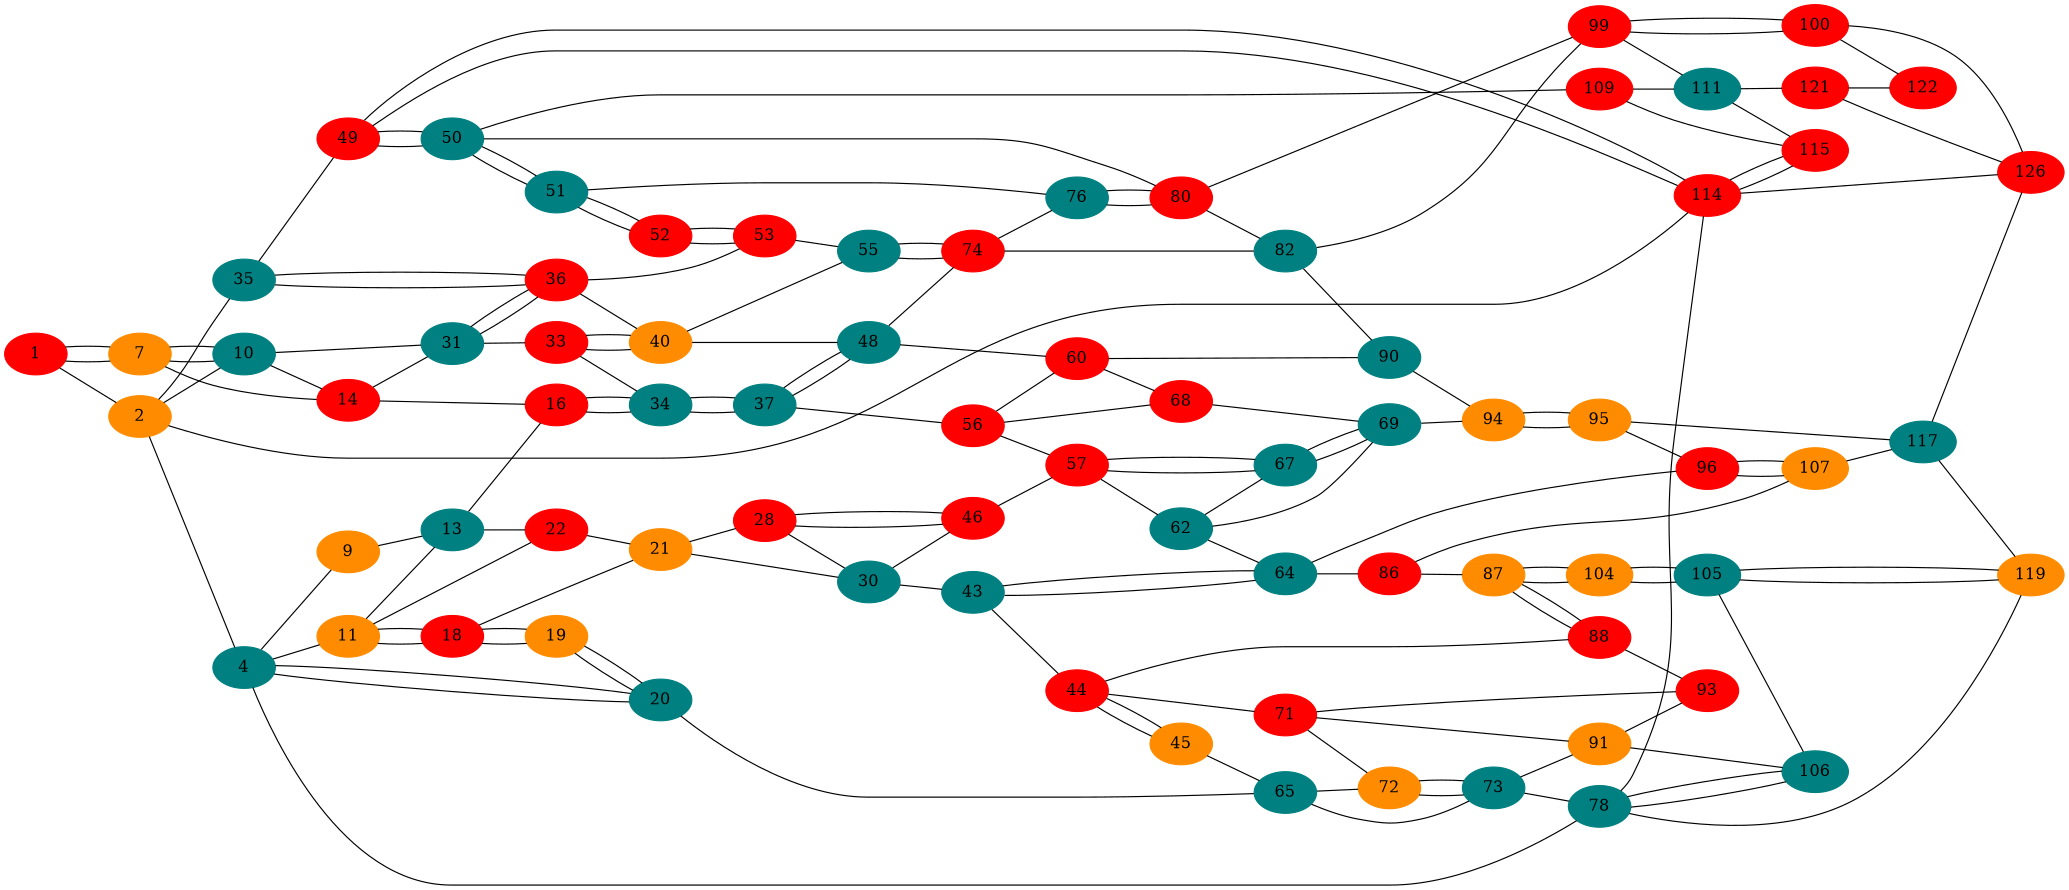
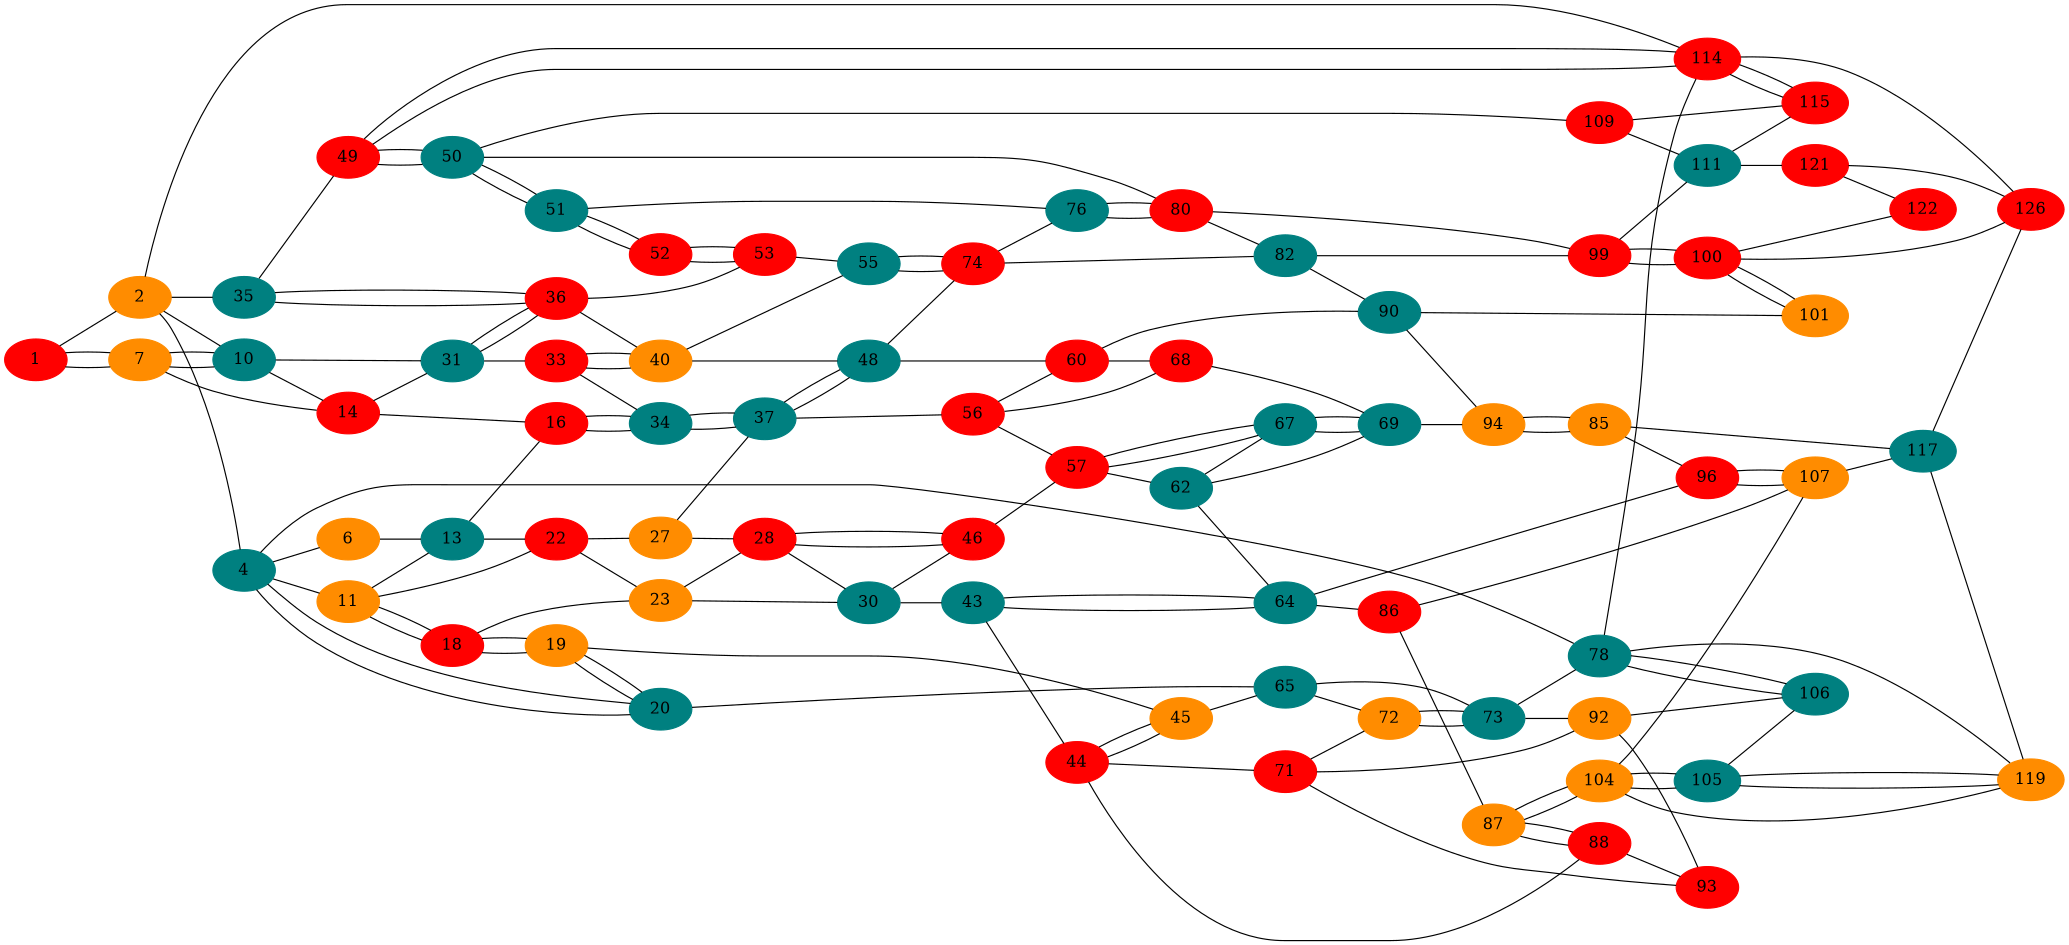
  graph {
    rankdir=LR
    node [color=red style=filled]
    2 [color=darkorange super="+3"]
    1
    7 [color=darkorange super="+8"]
    4 [color=teal super="+5"]
    10 [color=teal super="+21"]
    35 [color=teal]
    114 [super="+125"]
    14 [super="+15"]
-   6 [color=darkorange super="+9" label=9]
+   6 [color=darkorange super="+9"]
    11 [color=darkorange super="+12"]
    20 [color=teal]
    78 [color=teal super="+79"]
    31 [color=teal super="+32"]
    36 [super="+39"]
    49
    126 [super="+128"]
    115 [super="+116"]
    13 [color=teal super="+17"]
    18 [super="+25"]
    22 [super="+26"]
    65 [color=teal super="+66"]
    106 [color=teal]
    119 [color=darkorange super="+124"]
    16
    33
    19 [color=darkorange super="+41"]
-   23 [color=darkorange super="+24" label=21]
+   23 [color=darkorange super="+24"]
+   27 [color=darkorange]
    34 [color=teal]
    37 [color=teal super="+38"]
    45 [color=darkorange]
    28 [super="+29"]
    30 [color=teal super="+42"]
    72 [color=darkorange]
    73 [color=teal super="+77"]
    46
    43 [color=teal]
    48 [color=teal super="+59"]
    56 [super="+61"]
    57 [super="+58"]
    44 [super="+70"]
    64 [color=teal super="+85"]
    40 [color=darkorange super="+47"]
    53 [super="+54"]
    55 [color=teal]
    50 [color=teal super="+102"]
    60 [super="+83"]
    74 [super="+75"]
    68
    71 [super="+91"]
    88
    86
    96
-   92 [color=darkorange super="+98" label=91]
+   92 [color=darkorange super="+98"]
    93
    62 [color=teal super="+63"]
    67 [color=teal]
    90 [color=teal super="+97"]
    76 [color=teal]
    82 [color=teal super="+89"]
    51 [color=teal]
    80 [super="+81"]
    109 [super="+110"]
    52
    99 [super="+112"]
    111 [color=teal super="+120"]
    69 [color=teal super="+84"]
    94 [color=darkorange]
+   101 [color=darkorange]
    87 [color=darkorange]
    107 [color=darkorange super="+108"]
-   95 [color=darkorange super="+103"]
+   95 [color=darkorange super="+103" label=85]
    100 [super="+123"]
    104 [color=darkorange super="+113"]
    117 [color=teal super="+118"]
    105 [color=teal]
    122
    121 [super="+127"]
    2 -- 4
    2 -- 10
    2 -- 35
    2 -- 114
    1 -- 2
    1 -- 7
    1 -- 7
    7 -- 10
    7 -- 10
    7 -- 14
    4 -- 6
    4 -- 11
    4 -- 20
    4 -- 20
    4 -- 78
    10 -- 14
    10 -- 31
    35 -- 36
    35 -- 36
    35 -- 49
    114 -- 126
    114 -- 115
    114 -- 115
    14 -- 31
    14 -- 16
    6 -- 13
    11 -- 13
    11 -- 18
    11 -- 18
    11 -- 22
    20 -- 65
    78 -- 114
    78 -- 106
    78 -- 106
    78 -- 119
    31 -- 36
    31 -- 36
    31 -- 33
    36 -- 40
    36 -- 53
    49 -- 114
    49 -- 114
    49 -- 50
    49 -- 50
    13 -- 22
    13 -- 16
    18 -- 19 [weight=2]
    18 -- 19
    18 -- 23
    22 -- 23
+   22 -- 27
    65 -- 72
    65 -- 73
    16 -- 34
    16 -- 34
    33 -- 34
    33 -- 40
    33 -- 40
    19 -- 20
    19 -- 20
+   19 -- 45
    23 -- 28
    23 -- 30
+   27 -- 37
+   27 -- 28
    34 -- 37
    34 -- 37
    37 -- 48
    37 -- 48
    37 -- 56
    45 -- 65
    28 -- 30
    28 -- 46
    28 -- 46
    30 -- 46
    30 -- 43
    72 -- 73
    72 -- 73
    73 -- 78
    73 -- 92
    46 -- 57
    43 -- 44
    43 -- 64
    43 -- 64
    48 -- 60
    48 -- 74
    56 -- 57
    56 -- 60
    56 -- 68
    57 -- 62
    57 -- 67
    57 -- 67
    44 -- 45
    44 -- 45
    44 -- 71
    44 -- 88
    64 -- 86
    64 -- 96
    40 -- 48
    40 -- 55
    53 -- 55
    55 -- 74
    55 -- 74
    50 -- 51
    50 -- 51
    50 -- 80
    50 -- 109
    60 -- 68
    60 -- 90
    74 -- 76
    74 -- 82
    68 -- 69
    71 -- 72
    71 -- 92
    71 -- 93
    88 -- 93
    86 -- 87
    86 -- 107
    96 -- 107
    96 -- 107
    92 -- 106
    92 -- 93
    62 -- 64
    62 -- 67
    62 -- 69
    67 -- 69
    67 -- 69
    90 -- 94
+   90 -- 101
    76 -- 80
    76 -- 80
    82 -- 90
    82 -- 99
    51 -- 76
    51 -- 52
    51 -- 52
    80 -- 82
    80 -- 99
    109 -- 115 [weight=2]
    109 -- 111
    52 -- 53 [weight=2]
    52 -- 53
    99 -- 111
    99 -- 100
    99 -- 100
    111 -- 115
    111 -- 121
    69 -- 94
    94 -- 95
    94 -- 95
    87 -- 88
    87 -- 88
    87 -- 104
    87 -- 104
    107 -- 117
    95 -- 96
    95 -- 117
    100 -- 126
+   100 -- 101
+   100 -- 101
    100 -- 122
+   104 -- 119
+   104 -- 107
    104 -- 105
    104 -- 105
    117 -- 126
    117 -- 119
    105 -- 106
    105 -- 119
    105 -- 119
    121 -- 126
    121 -- 122 [weight=2]
  }
